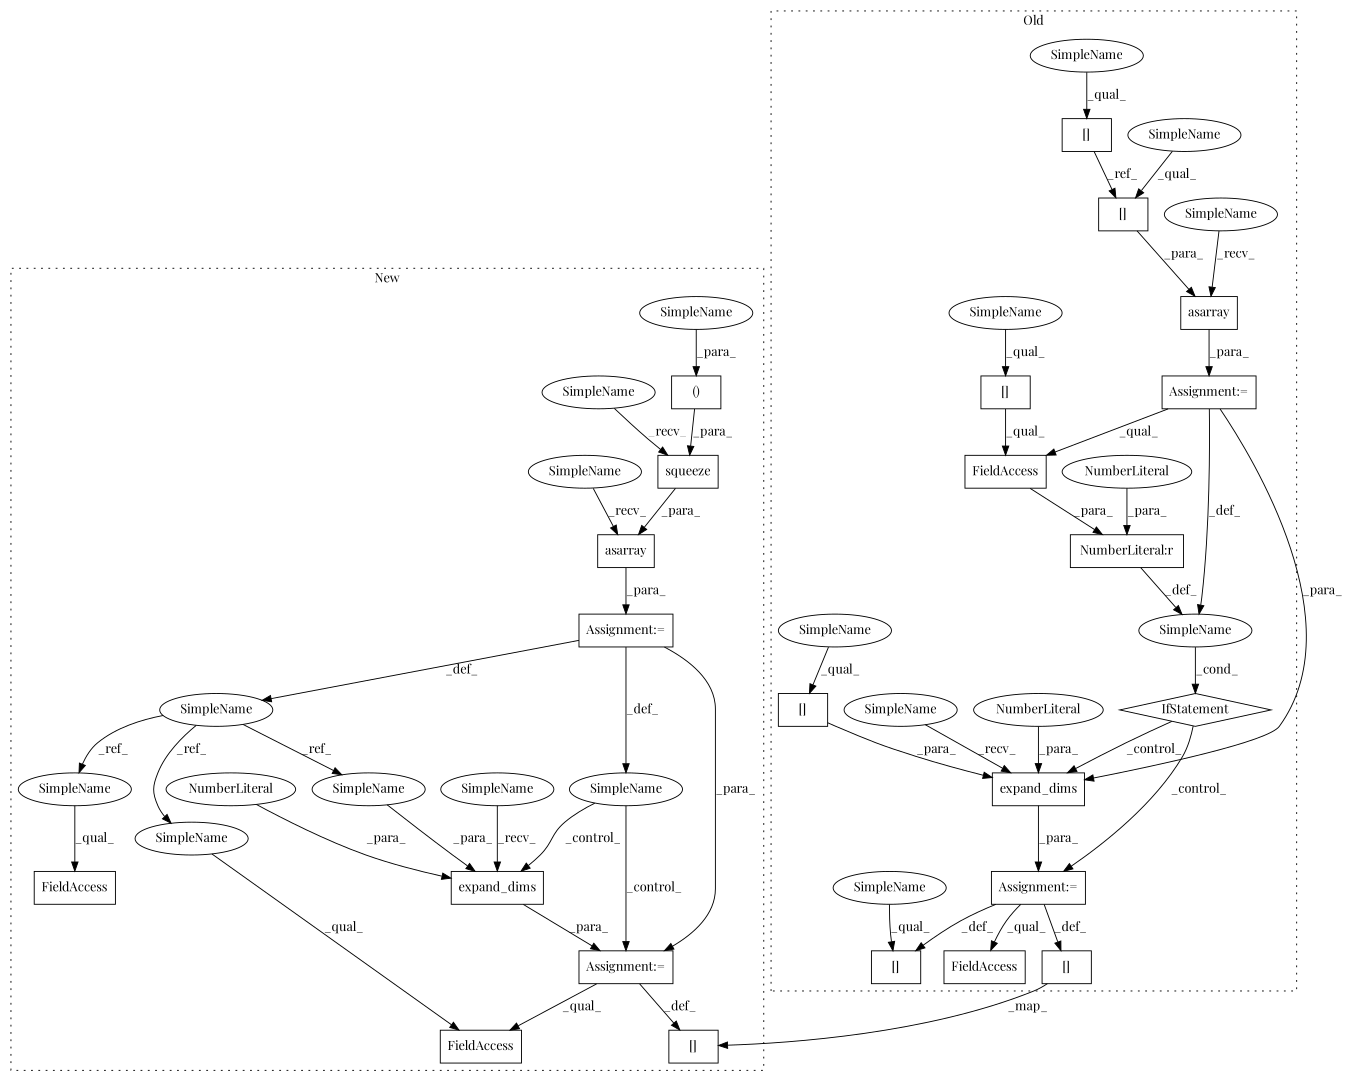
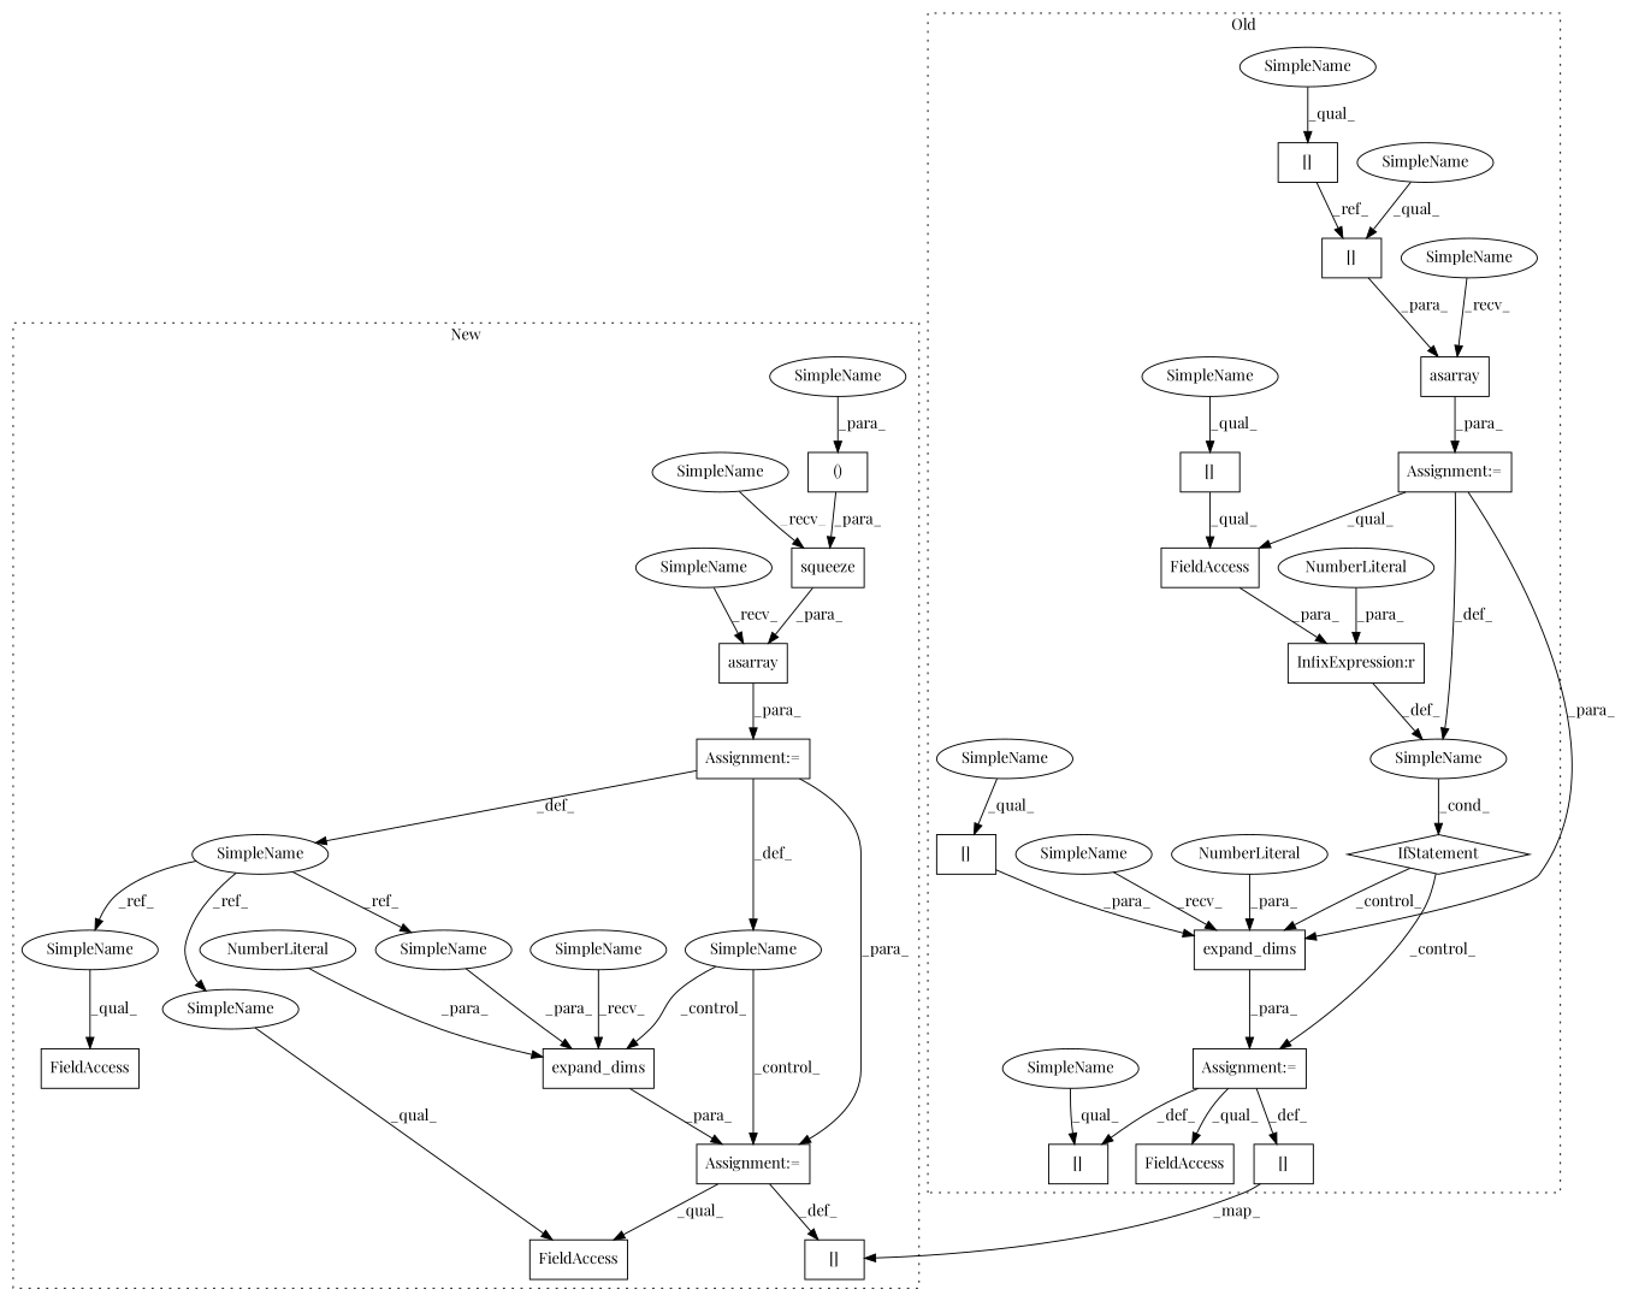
  digraph {
    fontname="Playfair Display"
    node [a=42 l=1 shape=box fontname="Playfair Display"]
    edge [fontname="Playfair Display"]
    n1 [a=32 l="8,1" label=asarray s="4295,4312"]
    n2 [a=7 label="Assignment:=" s=4288]
    n3 [a=25 l="4,2" label=IfStatement s="4701,4723" shape=diamond]
-   n4 [a=27 l=3 label="NumberLiteral:r" s=4719]
+   n4 [a=27 l=3 label="InfixExpression:r" s=4719]
    n5 [a=2 l="13,1" label="[]" s="5242,5256"]
    n6 [a=34 label=NumberLiteral s=4722 shape=ellipse]
    n7 [a=2 l="7,1" label="[]" s="3098,3106"]
    n8 [a=32 l="12,1" label=expand_dims s="4757,4780"]
    n9 [a=2 l="7,1" label="[]" s="4741,4749"]
    n10 [a=34 label=NumberLiteral s=4779 shape=ellipse]
    n11 [a=2 l="7,1" label="[]" s="4769,4777"]
    n12 [label=SimpleName shape=ellipse l=""]
    n13 [a=22 l=14 label=FieldAccess s=4705]
    n14 [a=2 l="7,1" label="[]" s="4705,4713"]
    n15 [a=22 l=15 label=FieldAccess s=4988]
    n16 [a=7 label="Assignment:=" s=4750]
    n17 [l=5 label=SimpleName s=4751 shape=ellipse]
    n18 [l=5 label=SimpleName s=4289 shape=ellipse]
    n19 [a=2 l="7,1" label="[]" s="4303,4311"]
    n20 [l=6 label=SimpleName s=4741 shape=ellipse]
    n21 [l=6 label=SimpleName s=4769 shape=ellipse]
    n22 [l=6 label=SimpleName s=4303 shape=ellipse]
    n23 [l=6 label=SimpleName s=3098 shape=ellipse]
    n24 [l=6 label=SimpleName s=4705 shape=ellipse]
    n25 [a=106 l=31 label="()" s=3192]
    n26 [a=2 l="13,1" label="[]" s="5476,5490"]
    n27 [a=32 l="8,1" label=asarray s="3147,3226"]
    n28 [a=32 l="8,1" label=squeeze s="3161,3225"]
    n29 [a=32 l="12,1" label=expand_dims s="3677,3702"]
    n30 [a=34 label=NumberLiteral s=3701 shape=ellipse]
    n31 [l=11 label=SimpleName s=3129 shape=ellipse]
    n32 [a=22 l=16 label=FieldAccess s=3621]
    n33 [a=22 l=17 label=FieldAccess s=3775]
    n34 [label=SimpleName shape=ellipse l=""]
    n35 [a=7 label="Assignment:=" s=3670]
    n36 [a=7 label="Assignment:=" s=3140]
    n37 [l=8 label=SimpleName s=3192 shape=ellipse]
    n38 [l=11 label=SimpleName s=3775 shape=ellipse]
    n39 [l=11 label=SimpleName s=3689 shape=ellipse]
    n40 [l=11 label=SimpleName s=3621 shape=ellipse]
    n41 [l=5 label=SimpleName s=3155 shape=ellipse]
    n42 [l=5 label=SimpleName s=3141 shape=ellipse]
    n43 [l=5 label=SimpleName s=3671 shape=ellipse]
    subgraph cluster_1 {
      label=Old
      style=dotted
      n1
      n2
      n3
      n4
      n5
      n6
      n7
      n8
      n9
      n10
      n11
      n12
      n13
      n14
      n15
      n16
      n17
      n18
      n19
      n20
      n21
      n22
      n23
      n24
    }
    subgraph cluster_2 {
      label=New
      style=dotted
      n25
      n26
      n27
      n28
      n29
      n30
      n31
      n32
      n33
      n34
      n35
      n36
      n37
      n38
      n39
      n40
      n41
      n42
      n43
    }
    n1 -> n2 [label=_para_]
    n2 -> n8 [label=_para_]
    n2 -> n12 [label=_def_]
    n2 -> n13 [label=_qual_]
    n3 -> n8 [label=_control_]
    n3 -> n16 [label=_control_]
    n4 -> n12 [label=_def_]
    n5 -> n26 [label=_map_]
    n6 -> n4 [label=_para_]
    n7 -> n19 [label=_ref_]
    n8 -> n16 [label=_para_]
    n10 -> n8 [label=_para_]
    n11 -> n8 [label=_para_]
    n12 -> n3 [label=_cond_]
    n13 -> n4 [label=_para_]
    n14 -> n13 [label=_qual_]
    n16 -> n5 [label=_def_]
    n16 -> n9 [label=_def_]
    n16 -> n15 [label=_qual_]
    n17 -> n8 [label=_recv_]
    n18 -> n1 [label=_recv_]
    n19 -> n1 [label=_para_]
    n20 -> n9 [label=_qual_]
    n21 -> n11 [label=_qual_]
    n22 -> n19 [label=_qual_]
    n23 -> n7 [label=_qual_]
    n24 -> n14 [label=_qual_]
    n25 -> n28 [label=_para_]
    n27 -> n36 [label=_para_]
    n28 -> n27 [label=_para_]
    n29 -> n35 [label=_para_]
    n30 -> n29 [label=_para_]
    n31 -> n38 [label=_ref_]
    n31 -> n39 [label=_ref_]
    n31 -> n40 [label=_ref_]
    n34 -> n29 [label=_control_]
    n34 -> n35 [label=_control_]
    n35 -> n26 [label=_def_]
    n35 -> n33 [label=_qual_]
    n36 -> n31 [label=_def_]
    n36 -> n34 [label=_def_]
    n36 -> n35 [label=_para_]
    n37 -> n25 [label=_para_]
    n38 -> n33 [label=_qual_]
    n39 -> n29 [label=_para_]
    n40 -> n32 [label=_qual_]
    n41 -> n28 [label=_recv_]
    n42 -> n27 [label=_recv_]
    n43 -> n29 [label=_recv_]
  }
